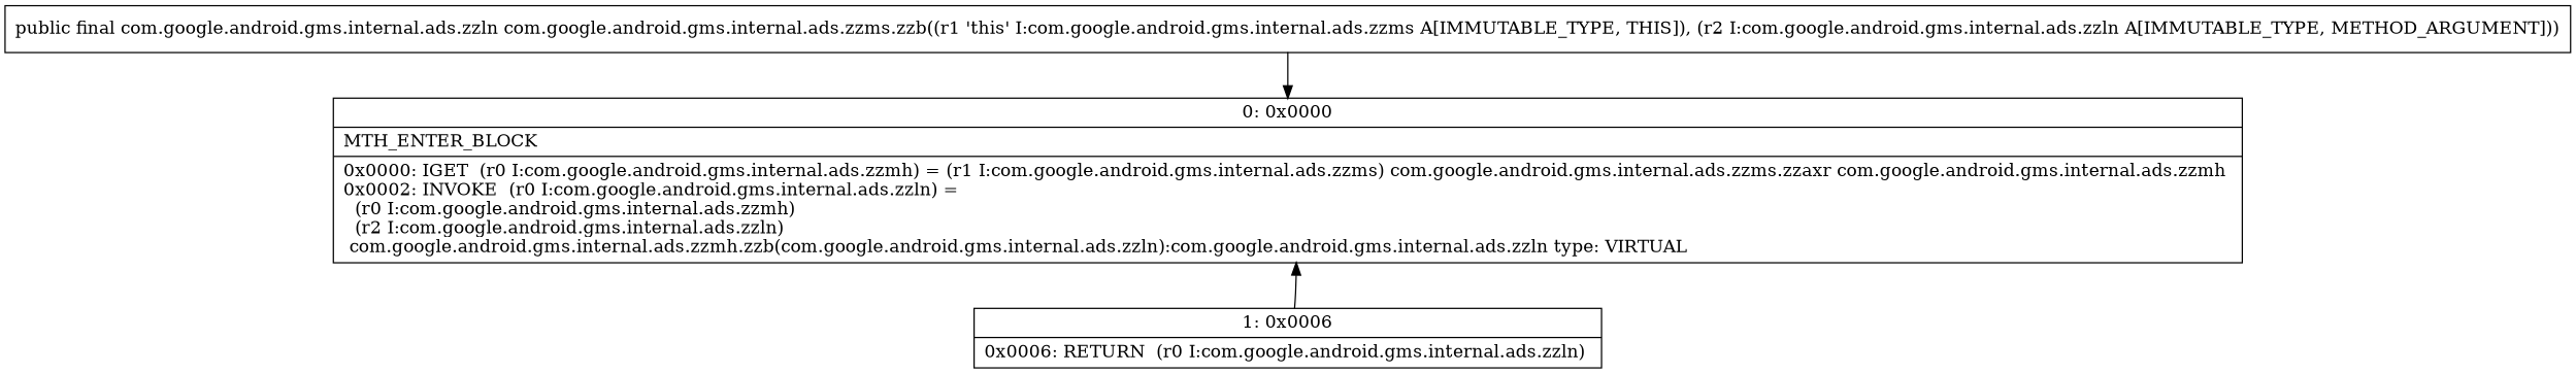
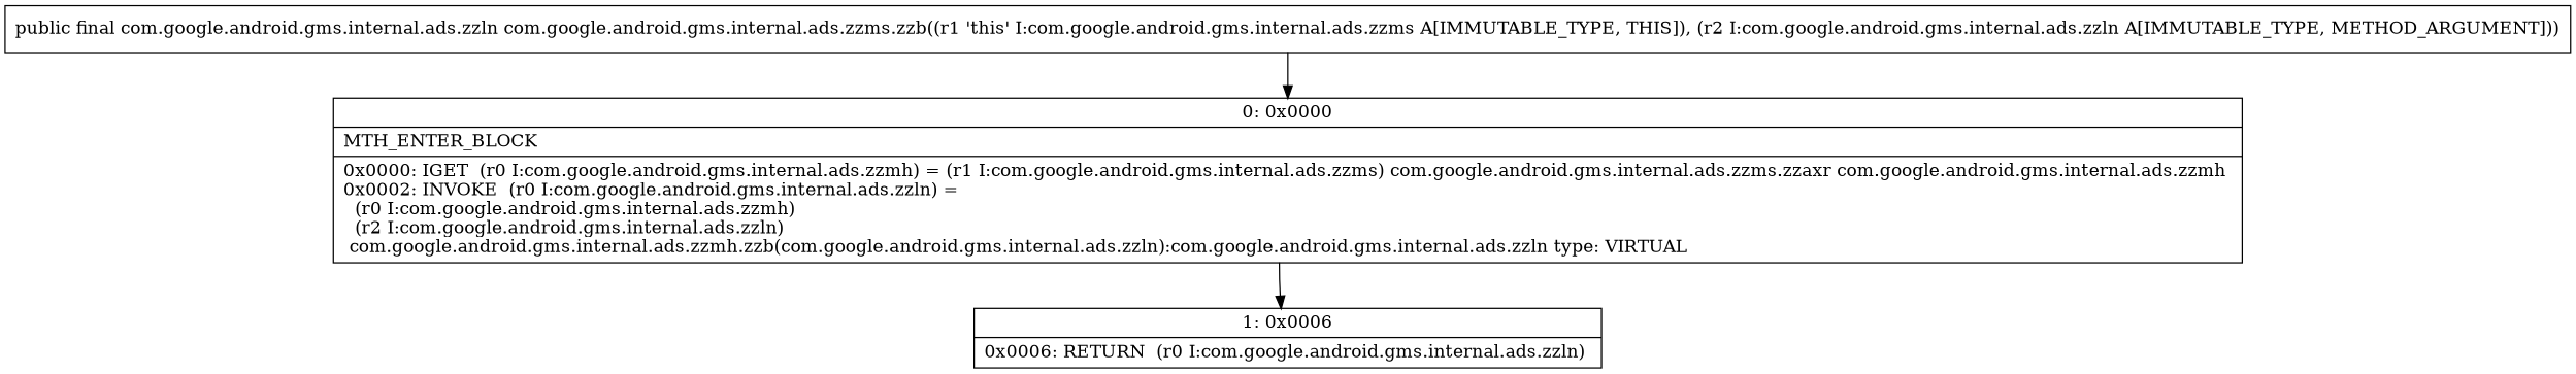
  digraph {
    node [shape=record]
    n1 [label="{0\:\ 0x0000|MTH_ENTER_BLOCK\l|0x0000: IGET  (r0 I:com.google.android.gms.internal.ads.zzmh) = (r1 I:com.google.android.gms.internal.ads.zzms) com.google.android.gms.internal.ads.zzms.zzaxr com.google.android.gms.internal.ads.zzmh \l0x0002: INVOKE  (r0 I:com.google.android.gms.internal.ads.zzln) = \l  (r0 I:com.google.android.gms.internal.ads.zzmh)\l  (r2 I:com.google.android.gms.internal.ads.zzln)\l com.google.android.gms.internal.ads.zzmh.zzb(com.google.android.gms.internal.ads.zzln):com.google.android.gms.internal.ads.zzln type: VIRTUAL \l}"]
    n2 [label="{1\:\ 0x0006|0x0006: RETURN  (r0 I:com.google.android.gms.internal.ads.zzln) \l}"]
    n3 [label="{public final com.google.android.gms.internal.ads.zzln com.google.android.gms.internal.ads.zzms.zzb((r1 'this' I:com.google.android.gms.internal.ads.zzms A[IMMUTABLE_TYPE, THIS]), (r2 I:com.google.android.gms.internal.ads.zzln A[IMMUTABLE_TYPE, METHOD_ARGUMENT])) }"]
-   n2 -> n1
+   n1 -> n2
    n3 -> n1
  }
